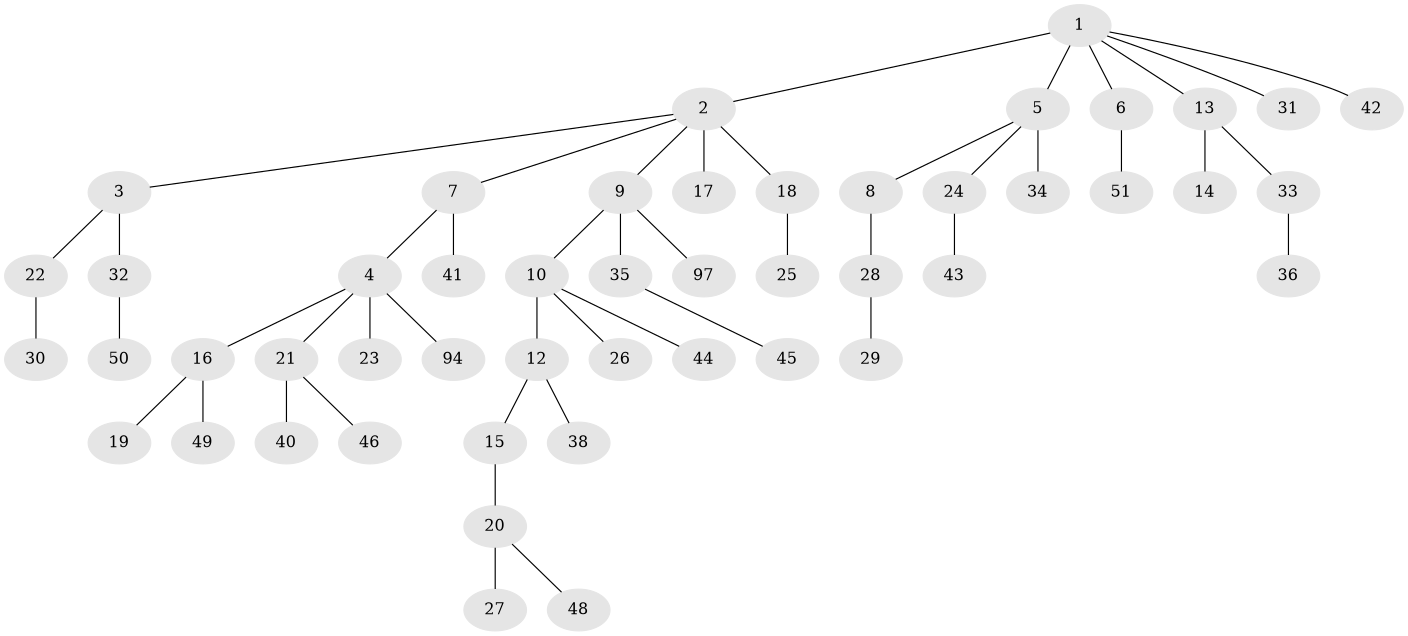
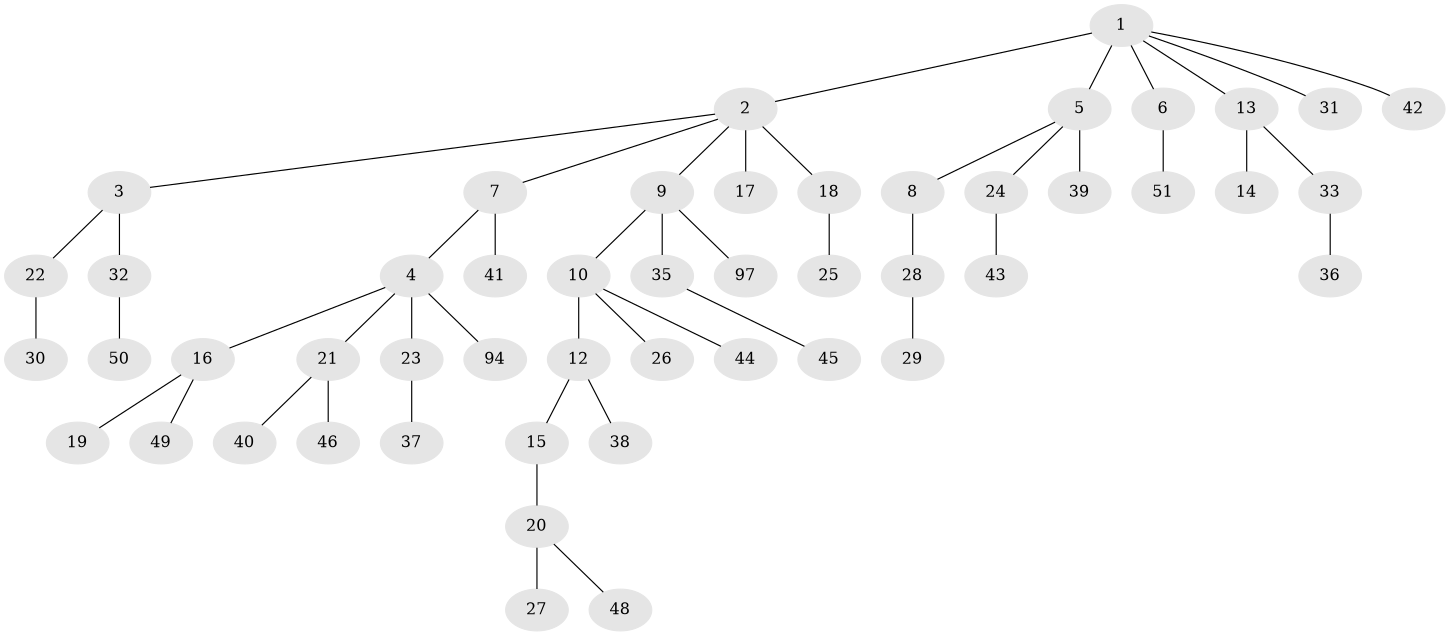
  graph {
    node [color=gray90 style=filled]
    edge [weight=1.0]
    1
    2
    5
    6
    13
    31
    42
    3
    7
    9
    17
    18
    8
    24
-   39 [label=34]
+   39
    n16 [label=51]
    14
    33
    22
    32
    4
    41
    10
    35
    n25 [label=97]
    25
    16
    21
    23
    n30 [label=94]
    30
    50
    19
    49
    40
    46
+   37
    28
    43
    29
    12
    26
    44
    45
    15
    38
    20
    36
    27
    48
    1 -- 2
    1 -- 5 [weight=3.0]
    1 -- 6
    1 -- 13
    1 -- 31
    1 -- 42
    2 -- 3
    2 -- 7
    2 -- 9
    2 -- 17 [weight=2.0]
    2 -- 18
    5 -- 8
    5 -- 24
    5 -- 39 [weight=2.0]
    6 -- n16
    13 -- 14
    13 -- 33
    3 -- 22
    3 -- 32
    7 -- 4 [weight=2.0]
    7 -- 41 [weight=2.0]
    9 -- 10
    9 -- 35
    9 -- n25
    18 -- 25
    8 -- 28
    24 -- 43
    33 -- 36
    22 -- 30 [weight=2.0]
    32 -- 50
    4 -- 16
    4 -- 21
    4 -- 23
    4 -- n30
    10 -- 12 [weight=3.0]
    10 -- 26
    10 -- 44
    35 -- 45
    16 -- 19
    16 -- 49
    21 -- 40
    21 -- 46
+   23 -- 37 [weight=2.0]
    28 -- 29
    12 -- 15
    12 -- 38
    15 -- 20
    20 -- 27 [weight=2.0]
    20 -- 48
  }
